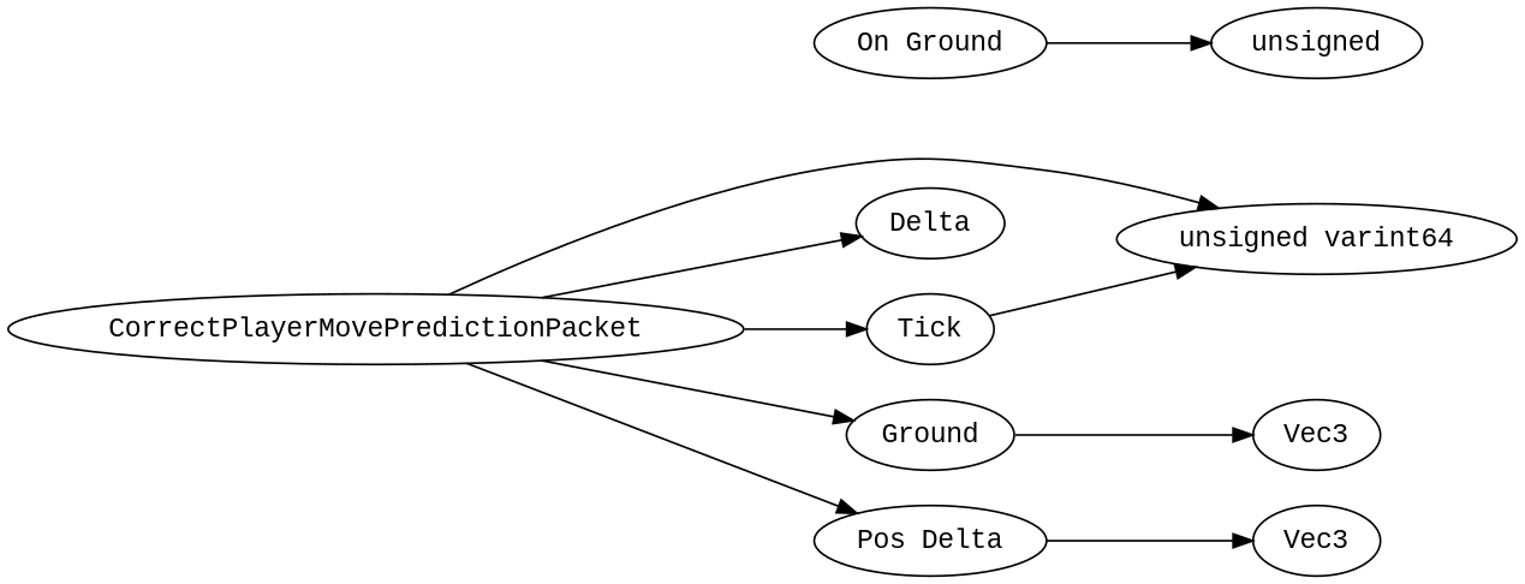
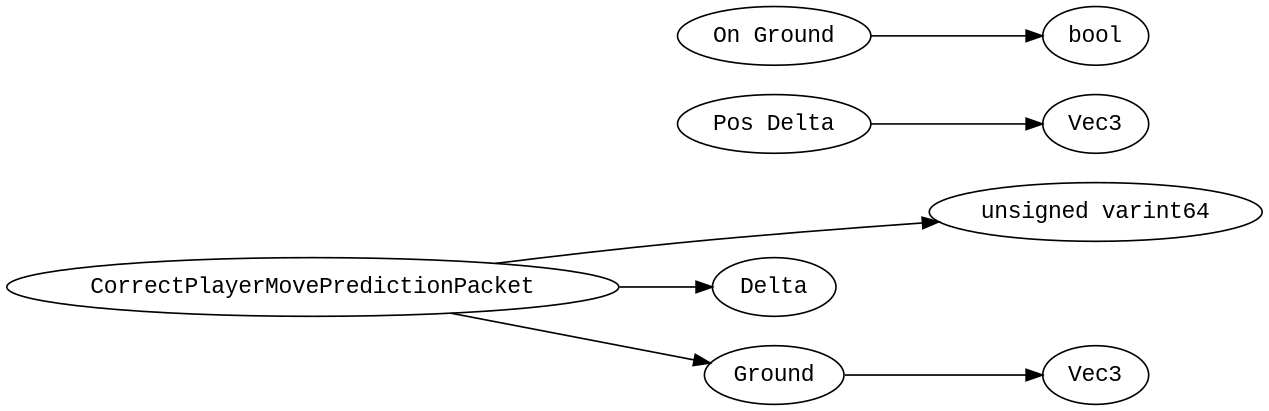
  digraph {
    fontname="Liberation Mono"
    rankdir=LR
    node [fontname="Liberation Mono"]
    edge [fontname="Liberation Mono"]
    n1 [label=Vec3]
    n2 [label=Vec3]
-   n3 [label=unsigned]
+   n3 [label=bool]
    n4 [label="unsigned varint64"]
    n5 [label=CorrectPlayerMovePredictionPacket]
    n6 [label=Delta]
    n7 [label=Ground]
    n8 [label="Pos Delta"]
-   n9 [label=Tick]
    n10 [label="On Ground"]
    subgraph sub_1 {
      rank=max
      n1
      n2
      n3
      n4
    }
    n5 -> n4
    n5 -> n6
    n5 -> n7
-   n5 -> n8
-   n5 -> n9
    n7 -> n1
    n8 -> n2
-   n9 -> n4
    n10 -> n3
  }
